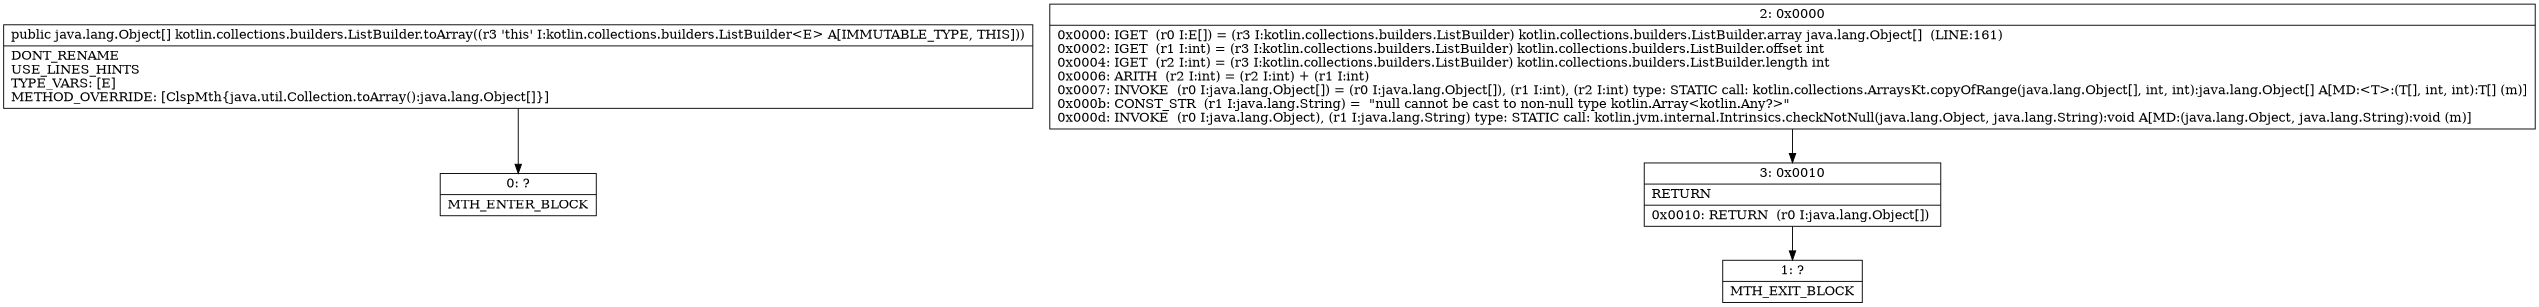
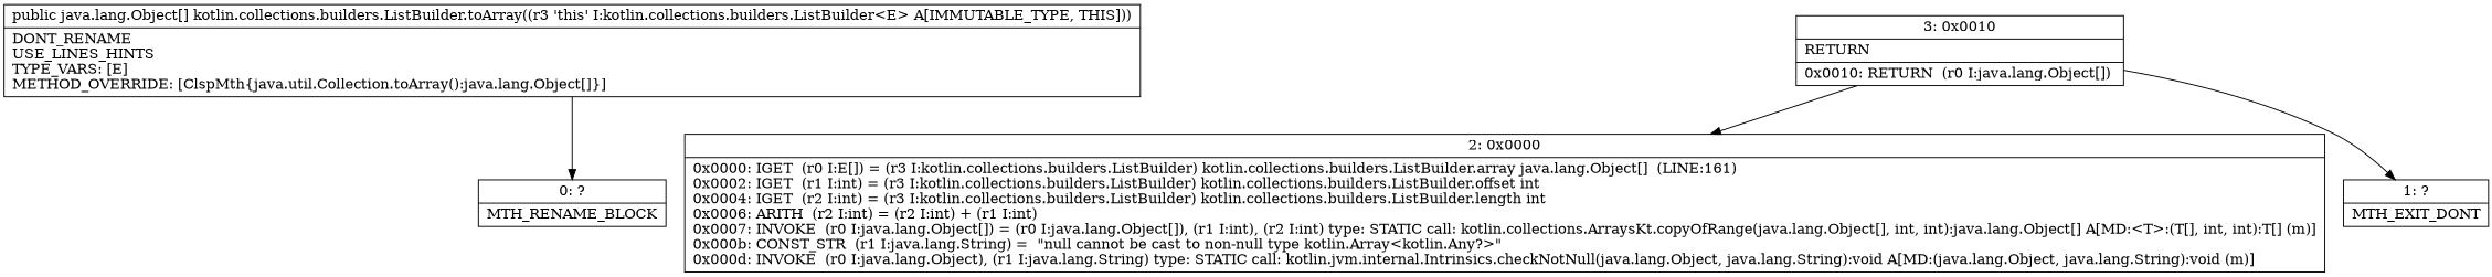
  digraph {
    node [shape=record]
-   n1 [label="{0\:\ ?|MTH_ENTER_BLOCK\l}"]
+   n1 [label="{0\:\ ?|MTH_RENAME_BLOCK\l}"]
    n2 [label="{2\:\ 0x0000|0x0000: IGET  (r0 I:E[]) = (r3 I:kotlin.collections.builders.ListBuilder) kotlin.collections.builders.ListBuilder.array java.lang.Object[]  (LINE:161)\l0x0002: IGET  (r1 I:int) = (r3 I:kotlin.collections.builders.ListBuilder) kotlin.collections.builders.ListBuilder.offset int \l0x0004: IGET  (r2 I:int) = (r3 I:kotlin.collections.builders.ListBuilder) kotlin.collections.builders.ListBuilder.length int \l0x0006: ARITH  (r2 I:int) = (r2 I:int) + (r1 I:int) \l0x0007: INVOKE  (r0 I:java.lang.Object[]) = (r0 I:java.lang.Object[]), (r1 I:int), (r2 I:int) type: STATIC call: kotlin.collections.ArraysKt.copyOfRange(java.lang.Object[], int, int):java.lang.Object[] A[MD:\<T\>:(T[], int, int):T[] (m)]\l0x000b: CONST_STR  (r1 I:java.lang.String) =  \"null cannot be cast to non\-null type kotlin.Array\<kotlin.Any?\>\" \l0x000d: INVOKE  (r0 I:java.lang.Object), (r1 I:java.lang.String) type: STATIC call: kotlin.jvm.internal.Intrinsics.checkNotNull(java.lang.Object, java.lang.String):void A[MD:(java.lang.Object, java.lang.String):void (m)]\l}"]
    n3 [label="{3\:\ 0x0010|RETURN\l|0x0010: RETURN  (r0 I:java.lang.Object[]) \l}"]
-   n4 [label="{1\:\ ?|MTH_EXIT_BLOCK\l}"]
+   n4 [label="{1\:\ ?|MTH_EXIT_DONT\l}"]
    n5 [label="{public java.lang.Object[] kotlin.collections.builders.ListBuilder.toArray((r3 'this' I:kotlin.collections.builders.ListBuilder\<E\> A[IMMUTABLE_TYPE, THIS]))  | DONT_RENAME\lUSE_LINES_HINTS\lTYPE_VARS: [E]\lMETHOD_OVERRIDE: [ClspMth\{java.util.Collection.toArray():java.lang.Object[]\}]\l}"]
-   n2 -> n3
+   n3 -> n2
    n3 -> n4
    n5 -> n1
  }
